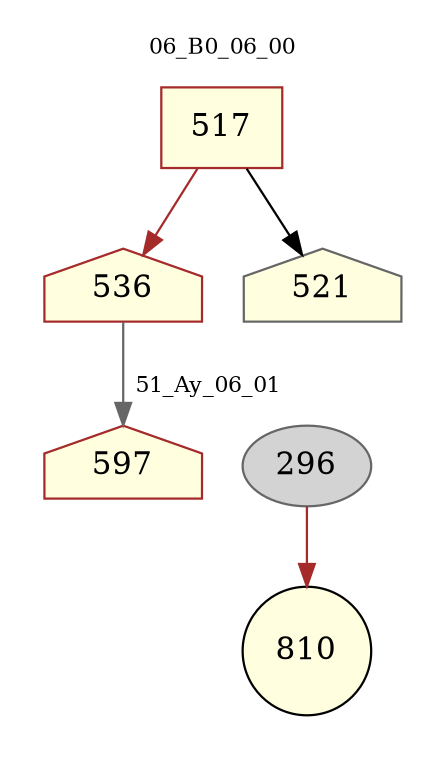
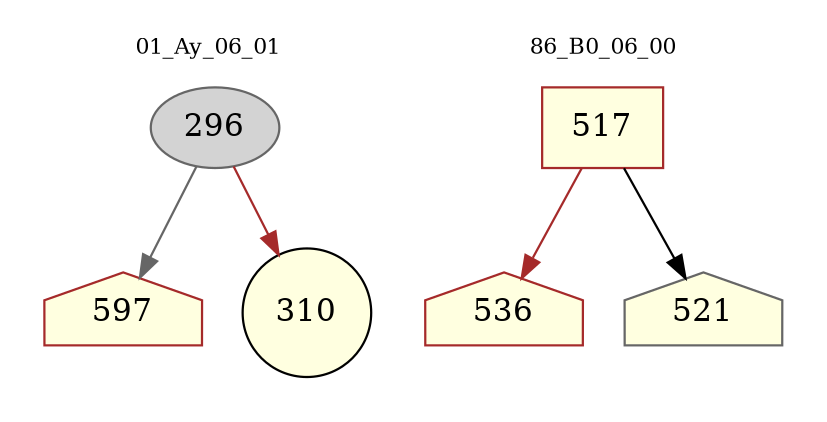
  digraph {
    node [color=brown fillcolor=lightyellow shape=house style=filled]
    edge [color=brown]
    n1 [color=gray40 fillcolor=lightgrey label=296 shape=ellipse]
    n2 [label=597]
-   n3 [color=black label=810 shape=circle]
+   n3 [color=black label=310 shape=circle]
    n4 [label=517 shape=box]
    n5 [label=536]
    n6 [color=gray40 label=521]
    subgraph cluster_1 {
      color=white
      fontsize=10
-     label="51_Ay_06_01"
+     label="01_Ay_06_01"
      n1
      n2
      n3
    }
    subgraph cluster_2 {
      color=white
      fontsize=10
-     label="06_B0_06_00"
+     label="86_B0_06_00"
      n4
      n5
      n6
    }
-   n5 -> n2 [color=gray40]
+   n1 -> n2 [color=gray40]
    n1 -> n3
    n4 -> n5
    n4 -> n6 [color=black]
  }
